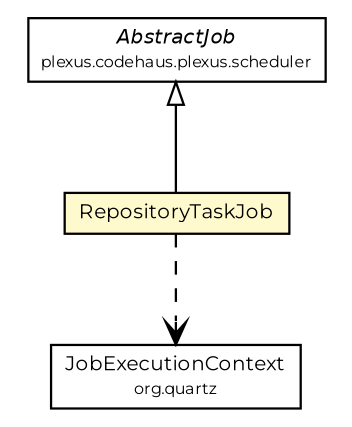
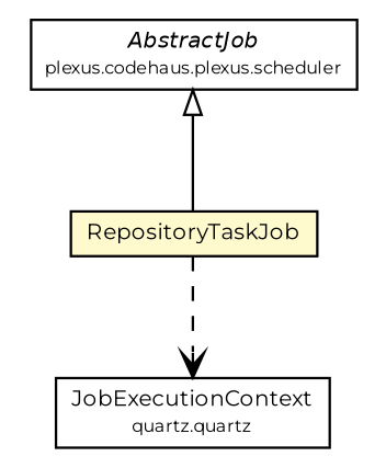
  digraph {
    fontname=Montserrat
    node [fontcolor=black fontname=Montserrat fontsize=9.0 shape=plaintext]
    edge [fontname=Montserrat headport=p labelfontname=Helvetica labelfontsize=10 tailport=p]
    n1 [label=<<table border="0" cellborder="1" cellspacing="0" cellpadding="2" port="p" bgcolor="lemonChiffon" href="./RepositoryTaskJob.html"> 		<tr><td><table border="0" cellspacing="0" cellpadding="1"> 			<tr><td> RepositoryTaskJob </td></tr> 		</table></td></tr> 		</table>>]
-   n2 [label=<<table border="0" cellborder="1" cellspacing="0" cellpadding="2" port="p" href="http://java.sun.com/j2se/1.4.2/docs/api/org/quartz/JobExecutionContext.html"> 		<tr><td><table border="0" cellspacing="0" cellpadding="1"> 			<tr><td> JobExecutionContext </td></tr> 			<tr><td><font point-size="7.0"> org.quartz </font></td></tr> 		</table></td></tr> 		</table>>]
+   n2 [label=<<table border="0" cellborder="1" cellspacing="0" cellpadding="2" port="p" href="http://java.sun.com/j2se/1.4.2/docs/api/org/quartz/JobExecutionContext.html"> 		<tr><td><table border="0" cellspacing="0" cellpadding="1"> 			<tr><td> JobExecutionContext </td></tr> 			<tr><td><font point-size="7.0"> quartz.quartz </font></td></tr> 		</table></td></tr> 		</table>>]
    n3 [label=<<table border="0" cellborder="1" cellspacing="0" cellpadding="2" port="p" href="http://java.sun.com/j2se/1.4.2/docs/api/org/codehaus/plexus/scheduler/AbstractJob.html"> 		<tr><td><table border="0" cellspacing="0" cellpadding="1"> 			<tr><td><font face="Helvetica-Oblique"> AbstractJob </font></td></tr> 			<tr><td><font point-size="7.0"> plexus.codehaus.plexus.scheduler </font></td></tr> 		</table></td></tr> 		</table>>]
    n1 -> n2 [arrowhead=open color=black fontcolor=black fontsize=10.0 style=dashed]
    n3 -> n1 [arrowtail=empty dir=back fontsize=10]
  }
